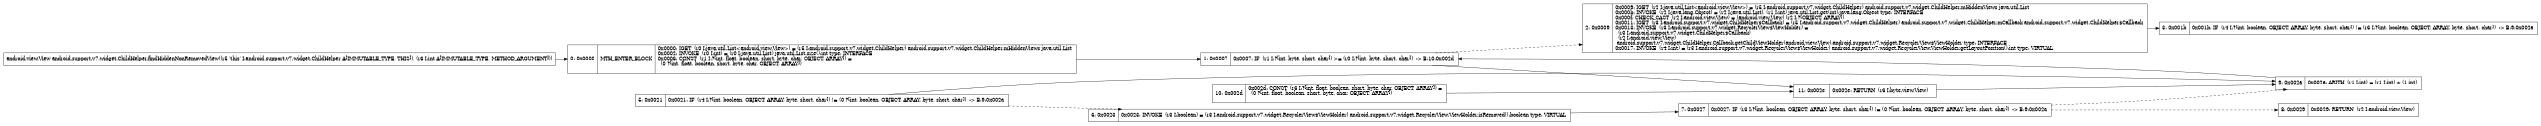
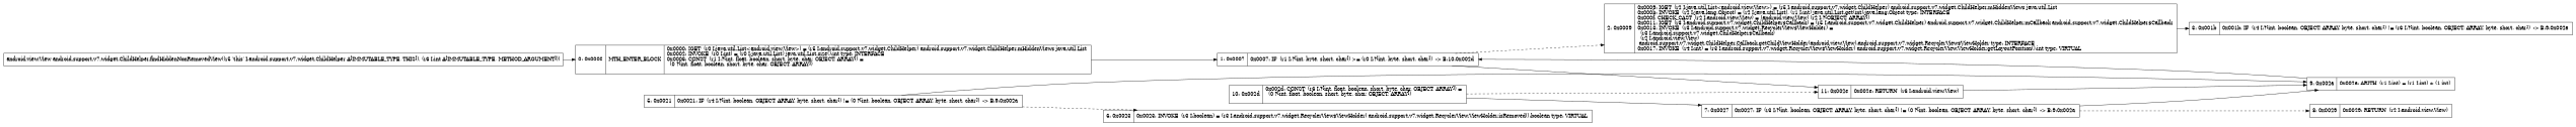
  digraph {
    rankdir=LR
    node [shape=record]
    n1 [label="{0\:\ 0x0000|MTH_ENTER_BLOCK\l|0x0000: IGET  (r0 I:java.util.List\<android.view.View\>) = (r5 I:android.support.v7.widget.ChildHelper) android.support.v7.widget.ChildHelper.mHiddenViews java.util.List \l0x0002: INVOKE  (r0 I:int) = (r0 I:java.util.List) java.util.List.size():int type: INTERFACE \l0x0006: CONST  (r1 I:?[int, float, boolean, short, byte, char, OBJECT, ARRAY]) = \l  (0 ?[int, float, boolean, short, byte, char, OBJECT, ARRAY])\l \l}"]
    n2 [label="{1\:\ 0x0007|0x0007: IF  (r1 I:?[int, byte, short, char]) \>= (r0 I:?[int, byte, short, char])  \-\> B:10:0x002d \l}"]
    n3 [label="{2\:\ 0x0009|0x0009: IGET  (r2 I:java.util.List\<android.view.View\>) = (r5 I:android.support.v7.widget.ChildHelper) android.support.v7.widget.ChildHelper.mHiddenViews java.util.List \l0x000b: INVOKE  (r2 I:java.lang.Object) = (r2 I:java.util.List), (r1 I:int) java.util.List.get(int):java.lang.Object type: INTERFACE \l0x000f: CHECK_CAST  (r2 I:android.view.View) = (android.view.View) (r2 I:?[OBJECT, ARRAY]) \l0x0011: IGET  (r3 I:android.support.v7.widget.ChildHelper$Callback) = (r5 I:android.support.v7.widget.ChildHelper) android.support.v7.widget.ChildHelper.mCallback android.support.v7.widget.ChildHelper$Callback \l0x0013: INVOKE  (r3 I:android.support.v7.widget.RecyclerView$ViewHolder) = \l  (r3 I:android.support.v7.widget.ChildHelper$Callback)\l  (r2 I:android.view.View)\l android.support.v7.widget.ChildHelper.Callback.getChildViewHolder(android.view.View):android.support.v7.widget.RecyclerView$ViewHolder type: INTERFACE \l0x0017: INVOKE  (r4 I:int) = (r3 I:android.support.v7.widget.RecyclerView$ViewHolder) android.support.v7.widget.RecyclerView.ViewHolder.getLayoutPosition():int type: VIRTUAL \l}"]
-   n4 [label="{11\:\ 0x002e|0x002e: RETURN  (r6 I:byte.view.View) \l}"]
+   n4 [label="{11\:\ 0x002e|0x002e: RETURN  (r6 I:android.view.View) \l}"]
    n5 [label="{3\:\ 0x001b|0x001b: IF  (r4 I:?[int, boolean, OBJECT, ARRAY, byte, short, char]) != (r6 I:?[int, boolean, OBJECT, ARRAY, byte, short, char])  \-\> B:9:0x002a \l}"]
    n6 [label="{10\:\ 0x002d|0x002d: CONST  (r6 I:?[int, float, boolean, short, byte, char, OBJECT, ARRAY]) = \l  (0 ?[int, float, boolean, short, byte, char, OBJECT, ARRAY])\l \l}"]
    n7 [label="{9\:\ 0x002a|0x002a: ARITH  (r1 I:int) = (r1 I:int) + (1 int) \l}"]
    n8 [label="{5\:\ 0x0021|0x0021: IF  (r4 I:?[int, boolean, OBJECT, ARRAY, byte, short, char]) != (0 ?[int, boolean, OBJECT, ARRAY, byte, short, char])  \-\> B:9:0x002a \l}"]
    n9 [label="{6\:\ 0x0023|0x0023: INVOKE  (r3 I:boolean) = (r3 I:android.support.v7.widget.RecyclerView$ViewHolder) android.support.v7.widget.RecyclerView.ViewHolder.isRemoved():boolean type: VIRTUAL \l}"]
    n10 [label="{7\:\ 0x0027|0x0027: IF  (r3 I:?[int, boolean, OBJECT, ARRAY, byte, short, char]) != (0 ?[int, boolean, OBJECT, ARRAY, byte, short, char])  \-\> B:9:0x002a \l}"]
    n11 [label="{8\:\ 0x0029|0x0029: RETURN  (r2 I:android.view.View) \l}"]
    n12 [label="{android.view.View android.support.v7.widget.ChildHelper.findHiddenNonRemovedView((r5 'this' I:android.support.v7.widget.ChildHelper A[IMMUTABLE_TYPE, THIS]), (r6 I:int A[IMMUTABLE_TYPE, METHOD_ARGUMENT])) }"]
    n1 -> n2
    n2 -> n3 [style=dashed]
    n2 -> n4
    n3 -> n5
    n4 -> n7
-   n6 -> n4
+   n6 -> n4 [style=dashed]
    n7 -> n2
    n8 -> n7
    n8 -> n9 [style=dashed]
-   n9 -> n10
-   n10 -> n7 [style=dashed]
+   n6 -> n10
+   n10 -> n7
    n10 -> n11 [style=dashed]
    n12 -> n1
  }
